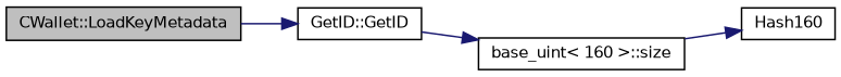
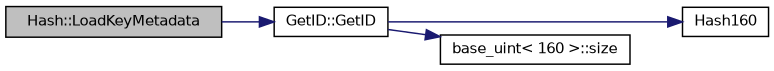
  digraph {
    rankdir=LR
    node [color=black fillcolor=white fontname=Helvetica fontsize=10 shape=record style=filled]
    edge [color=midnightblue fontname=Helvetica fontsize=10 labelfontname=Helvetica labelfontsize=10 style=solid]
-   n1 [fillcolor=grey75 fontcolor=black height=0.2 label="CWallet::LoadKeyMetadata" width=0.4]
+   n1 [fillcolor=grey75 fontcolor=black height=0.2 label="Hash::LoadKeyMetadata" width=0.4]
    n2 [height=0.2 label="GetID::GetID" width=0.4]
    n3 [height=0.2 label=Hash160 width=0.4]
    n4 [height=0.2 label="base_uint\< 160 \>::size" width=0.4]
    n1 -> n2
-   n4 -> n3
+   n2 -> n3
    n2 -> n4
  }
